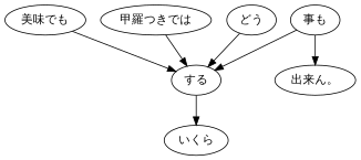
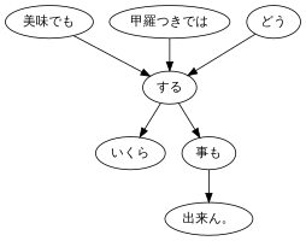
  digraph {
    n1 [label="いくら"]
    n2 [label="する"]
    n3 [label="事も"]
    n4 [label="美味でも"]
    n5 [label="甲羅つきでは"]
    n6 [label="どう"]
    n7 [label="出来ん。"]
    n2 -> n1
-   n3 -> n2
+   n2 -> n3
    n3 -> n7
    n4 -> n2
    n5 -> n2
    n6 -> n2
  }
